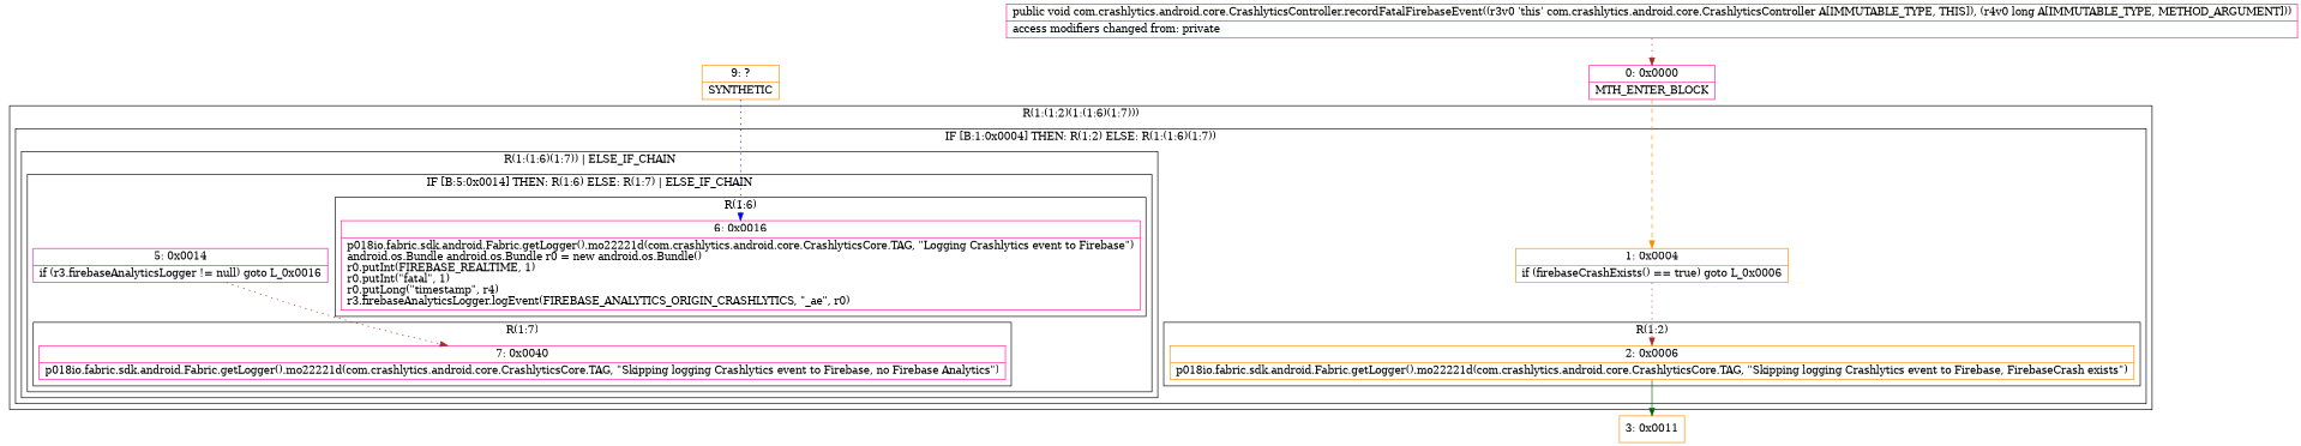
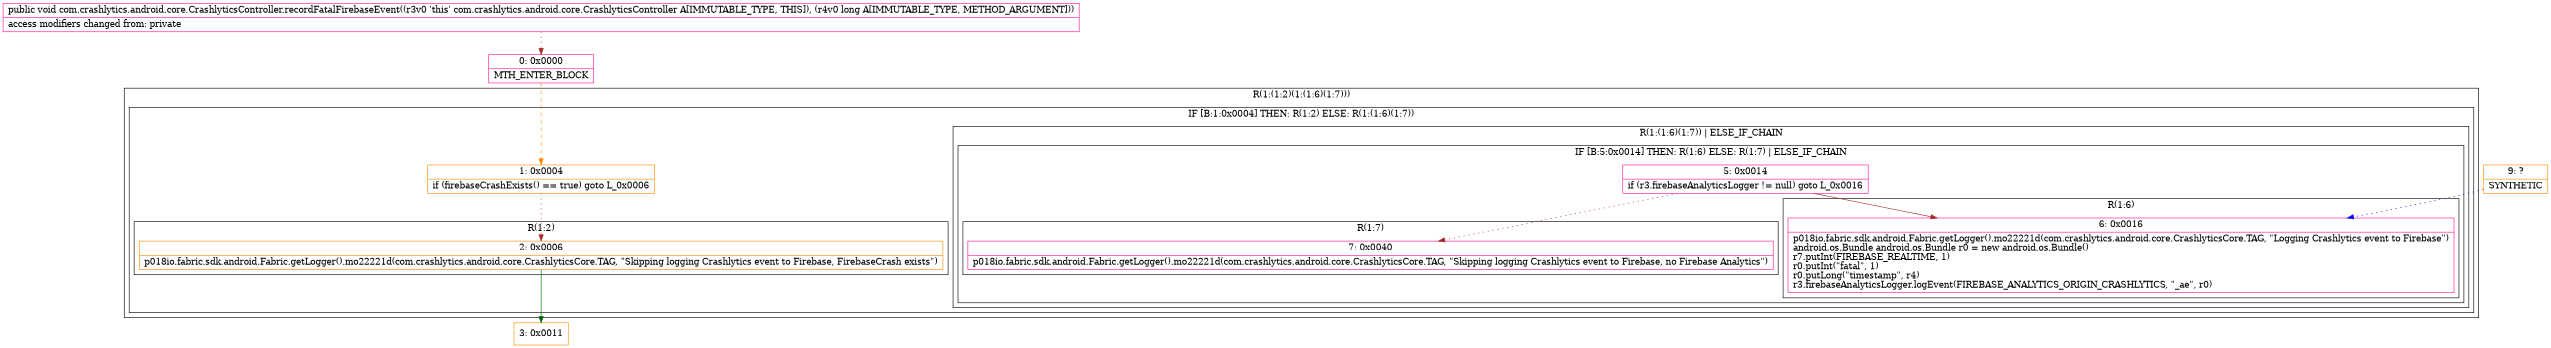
  digraph {
    node [color=deeppink shape=record]
    edge [color=brown style=dotted]
    n1 [color=darkorange label="{2\:\ 0x0006|p018io.fabric.sdk.android.Fabric.getLogger().mo22221d(com.crashlytics.android.core.CrashlyticsCore.TAG, \"Skipping logging Crashlytics event to Firebase, FirebaseCrash exists\")\l}"]
-   n2 [label="{6\:\ 0x0016|p018io.fabric.sdk.android.Fabric.getLogger().mo22221d(com.crashlytics.android.core.CrashlyticsCore.TAG, \"Logging Crashlytics event to Firebase\")\landroid.os.Bundle android.os.Bundle r0 = new android.os.Bundle()\lr0.putInt(FIREBASE_REALTIME, 1)\lr0.putInt(\"fatal\", 1)\lr0.putLong(\"timestamp\", r4)\lr3.firebaseAnalyticsLogger.logEvent(FIREBASE_ANALYTICS_ORIGIN_CRASHLYTICS, \"_ae\", r0)\l}"]
+   n2 [label="{6\:\ 0x0016|p018io.fabric.sdk.android.Fabric.getLogger().mo22221d(com.crashlytics.android.core.CrashlyticsCore.TAG, \"Logging Crashlytics event to Firebase\")\landroid.os.Bundle android.os.Bundle r0 = new android.os.Bundle()\lr7.putInt(FIREBASE_REALTIME, 1)\lr0.putInt(\"fatal\", 1)\lr0.putLong(\"timestamp\", r4)\lr3.firebaseAnalyticsLogger.logEvent(FIREBASE_ANALYTICS_ORIGIN_CRASHLYTICS, \"_ae\", r0)\l}"]
    n3 [label="{7\:\ 0x0040|p018io.fabric.sdk.android.Fabric.getLogger().mo22221d(com.crashlytics.android.core.CrashlyticsCore.TAG, \"Skipping logging Crashlytics event to Firebase, no Firebase Analytics\")\l}"]
    n4 [label="{5\:\ 0x0014|if (r3.firebaseAnalyticsLogger != null) goto L_0x0016\l}"]
    n5 [color=darkorange label="{1\:\ 0x0004|if (firebaseCrashExists() == true) goto L_0x0006\l}"]
    n6 [color=darkorange label="{3\:\ 0x0011}"]
    n7 [color=darkorange label="{9\:\ ?|SYNTHETIC\l}"]
    n8 [label="{0\:\ 0x0000|MTH_ENTER_BLOCK\l}"]
    n9 [label="{public void com.crashlytics.android.core.CrashlyticsController.recordFatalFirebaseEvent((r3v0 'this' com.crashlytics.android.core.CrashlyticsController A[IMMUTABLE_TYPE, THIS]), (r4v0 long A[IMMUTABLE_TYPE, METHOD_ARGUMENT]))  | access modifiers changed from: private\l}"]
    subgraph cluster_1 {
      label="R(1:(1:2)(1:(1:6)(1:7)))"
      subgraph cluster_2 {
        label="IF [B:1:0x0004] THEN: R(1:2) ELSE: R(1:(1:6)(1:7))"
        n5
        subgraph cluster_3 {
          label="R(1:2)"
          n1
        }
        subgraph cluster_4 {
          label="R(1:(1:6)(1:7)) | ELSE_IF_CHAIN\l"
          subgraph cluster_5 {
            label="IF [B:5:0x0014] THEN: R(1:6) ELSE: R(1:7) | ELSE_IF_CHAIN\l"
            n4
            subgraph cluster_6 {
              label="R(1:6)"
              n2
            }
            subgraph cluster_7 {
              label="R(1:7)"
              n3
            }
          }
        }
      }
    }
    n1 -> n6 [color=darkgreen style=solid]
+   n4 -> n2 [style=solid]
    n4 -> n3
    n5 -> n1
    n7 -> n2 [color=blue]
    n8 -> n5 [color=darkorange style=dashed]
    n9 -> n8
  }
